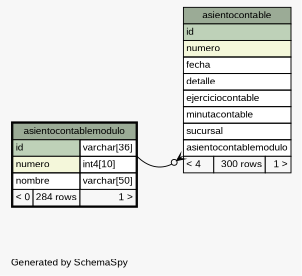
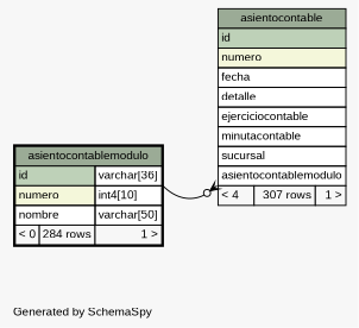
  digraph {
    bgcolor="#f7f7f7"
    fontname="Liberation Sans"
    fontsize=11
    label="\nGenerated by SchemaSpy"
    labeljust=l
    nodesep=0.18
    rankdir=RL
    ranksep=0.46
    node [fontname="Liberation Sans" fontsize=11 shape=plaintext]
-   n1 [label=<     <TABLE BORDER="0" CELLBORDER="1" CELLSPACING="0" BGCOLOR="#ffffff">       <TR><TD COLSPAN="3" BGCOLOR="#9bab96" ALIGN="CENTER">asientocontable</TD></TR>       <TR><TD PORT="id" COLSPAN="3" BGCOLOR="#bed1b8" ALIGN="LEFT">id</TD></TR>       <TR><TD PORT="numero" COLSPAN="3" BGCOLOR="#f4f7da" ALIGN="LEFT">numero</TD></TR>       <TR><TD PORT="fecha" COLSPAN="3" ALIGN="LEFT">fecha</TD></TR>       <TR><TD PORT="detalle" COLSPAN="3" ALIGN="LEFT">detalle</TD></TR>       <TR><TD PORT="ejerciciocontable" COLSPAN="3" ALIGN="LEFT">ejerciciocontable</TD></TR>       <TR><TD PORT="minutacontable" COLSPAN="3" ALIGN="LEFT">minutacontable</TD></TR>       <TR><TD PORT="sucursal" COLSPAN="3" ALIGN="LEFT">sucursal</TD></TR>       <TR><TD PORT="asientocontablemodulo" COLSPAN="3" ALIGN="LEFT">asientocontablemodulo</TD></TR>       <TR><TD ALIGN="LEFT" BGCOLOR="#f7f7f7">&lt; 4</TD><TD ALIGN="RIGHT" BGCOLOR="#f7f7f7">300 rows</TD><TD ALIGN="RIGHT" BGCOLOR="#f7f7f7">1 &gt;</TD></TR>     </TABLE>>]
+   n1 [label=<     <TABLE BORDER="0" CELLBORDER="1" CELLSPACING="0" BGCOLOR="#ffffff">       <TR><TD COLSPAN="3" BGCOLOR="#9bab96" ALIGN="CENTER">asientocontable</TD></TR>       <TR><TD PORT="id" COLSPAN="3" BGCOLOR="#bed1b8" ALIGN="LEFT">id</TD></TR>       <TR><TD PORT="numero" COLSPAN="3" BGCOLOR="#f4f7da" ALIGN="LEFT">numero</TD></TR>       <TR><TD PORT="fecha" COLSPAN="3" ALIGN="LEFT">fecha</TD></TR>       <TR><TD PORT="detalle" COLSPAN="3" ALIGN="LEFT">detalle</TD></TR>       <TR><TD PORT="ejerciciocontable" COLSPAN="3" ALIGN="LEFT">ejerciciocontable</TD></TR>       <TR><TD PORT="minutacontable" COLSPAN="3" ALIGN="LEFT">minutacontable</TD></TR>       <TR><TD PORT="sucursal" COLSPAN="3" ALIGN="LEFT">sucursal</TD></TR>       <TR><TD PORT="asientocontablemodulo" COLSPAN="3" ALIGN="LEFT">asientocontablemodulo</TD></TR>       <TR><TD ALIGN="LEFT" BGCOLOR="#f7f7f7">&lt; 4</TD><TD ALIGN="RIGHT" BGCOLOR="#f7f7f7">307 rows</TD><TD ALIGN="RIGHT" BGCOLOR="#f7f7f7">1 &gt;</TD></TR>     </TABLE>>]
    n2 [label=<     <TABLE BORDER="2" CELLBORDER="1" CELLSPACING="0" BGCOLOR="#ffffff">       <TR><TD COLSPAN="3" BGCOLOR="#9bab96" ALIGN="CENTER">asientocontablemodulo</TD></TR>       <TR><TD PORT="id" COLSPAN="2" BGCOLOR="#bed1b8" ALIGN="LEFT">id</TD><TD PORT="id.type" ALIGN="LEFT">varchar[36]</TD></TR>       <TR><TD PORT="numero" COLSPAN="2" BGCOLOR="#f4f7da" ALIGN="LEFT">numero</TD><TD PORT="numero.type" ALIGN="LEFT">int4[10]</TD></TR>       <TR><TD PORT="nombre" COLSPAN="2" ALIGN="LEFT">nombre</TD><TD PORT="nombre.type" ALIGN="LEFT">varchar[50]</TD></TR>       <TR><TD ALIGN="LEFT" BGCOLOR="#f7f7f7">&lt; 0</TD><TD ALIGN="RIGHT" BGCOLOR="#f7f7f7">284 rows</TD><TD ALIGN="RIGHT" BGCOLOR="#f7f7f7">1 &gt;</TD></TR>     </TABLE>>]
    n1 -> n2 [arrowhead=none arrowsize=0.8 arrowtail=crowodot dir=back headport="id.type:se" tailport="asientocontablemodulo:sw" fontname="Liberation Sans"]
  }
